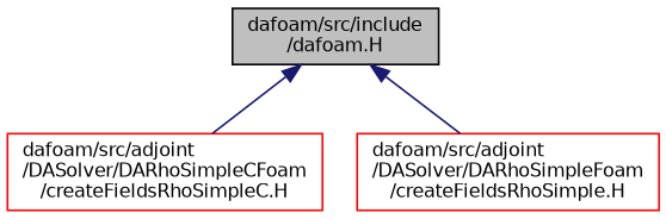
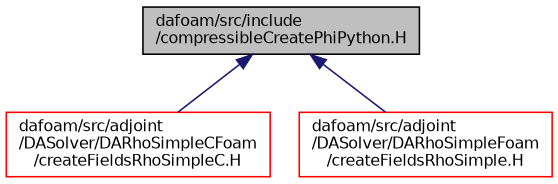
  digraph {
    node [color=red fontname=Helvetica fontsize=10 shape=record]
    edge [color=midnightblue dir=back fontname=Helvetica fontsize=10 labelfontname=Helvetica labelfontsize=10 style=solid]
-   n1 [color=black fillcolor=grey75 fontcolor=black height=0.2 label="dafoam/src/include\l/dafoam.H" style=filled width=0.4]
+   n1 [color=black fillcolor=grey75 fontcolor=black height=0.2 label="dafoam/src/include\l/compressibleCreatePhiPython.H" style=filled width=0.4]
    n2 [height=0.2 label="dafoam/src/adjoint\l/DASolver/DARhoSimpleCFoam\l/createFieldsRhoSimpleC.H" width=0.4]
    n3 [height=0.2 label="dafoam/src/adjoint\l/DASolver/DARhoSimpleFoam\l/createFieldsRhoSimple.H" width=0.4]
    n1 -> n2
    n1 -> n3
  }
